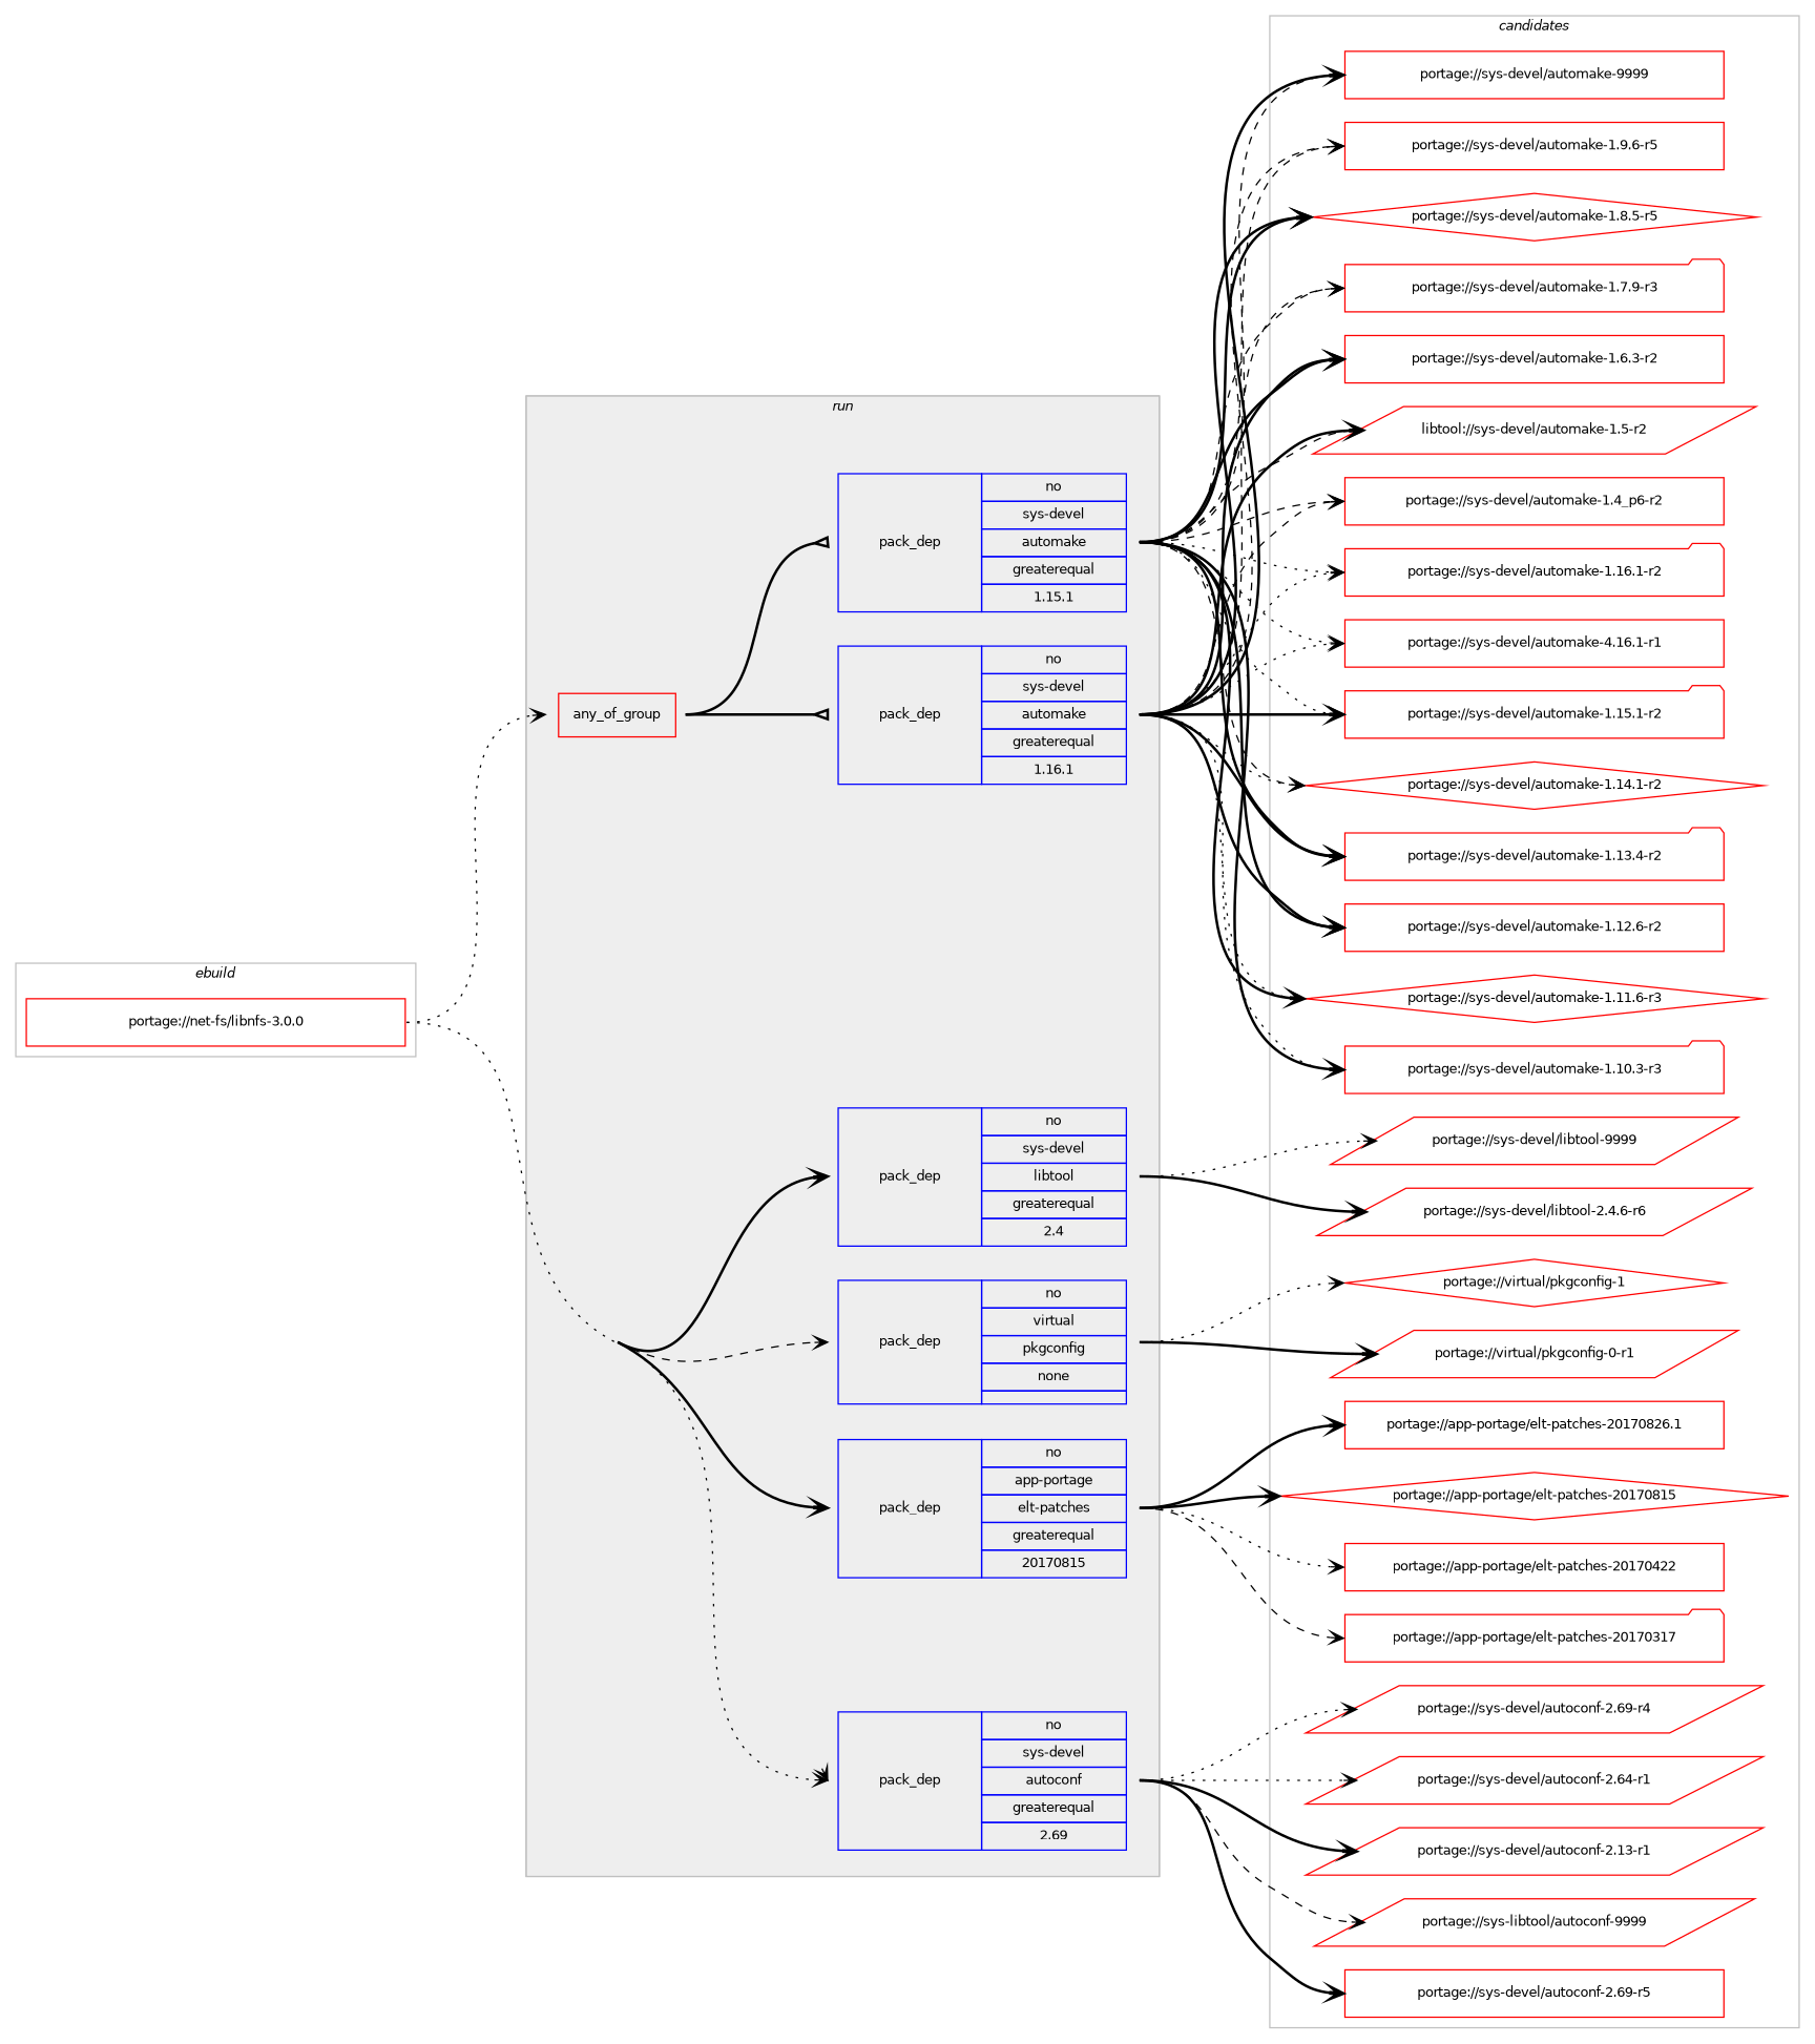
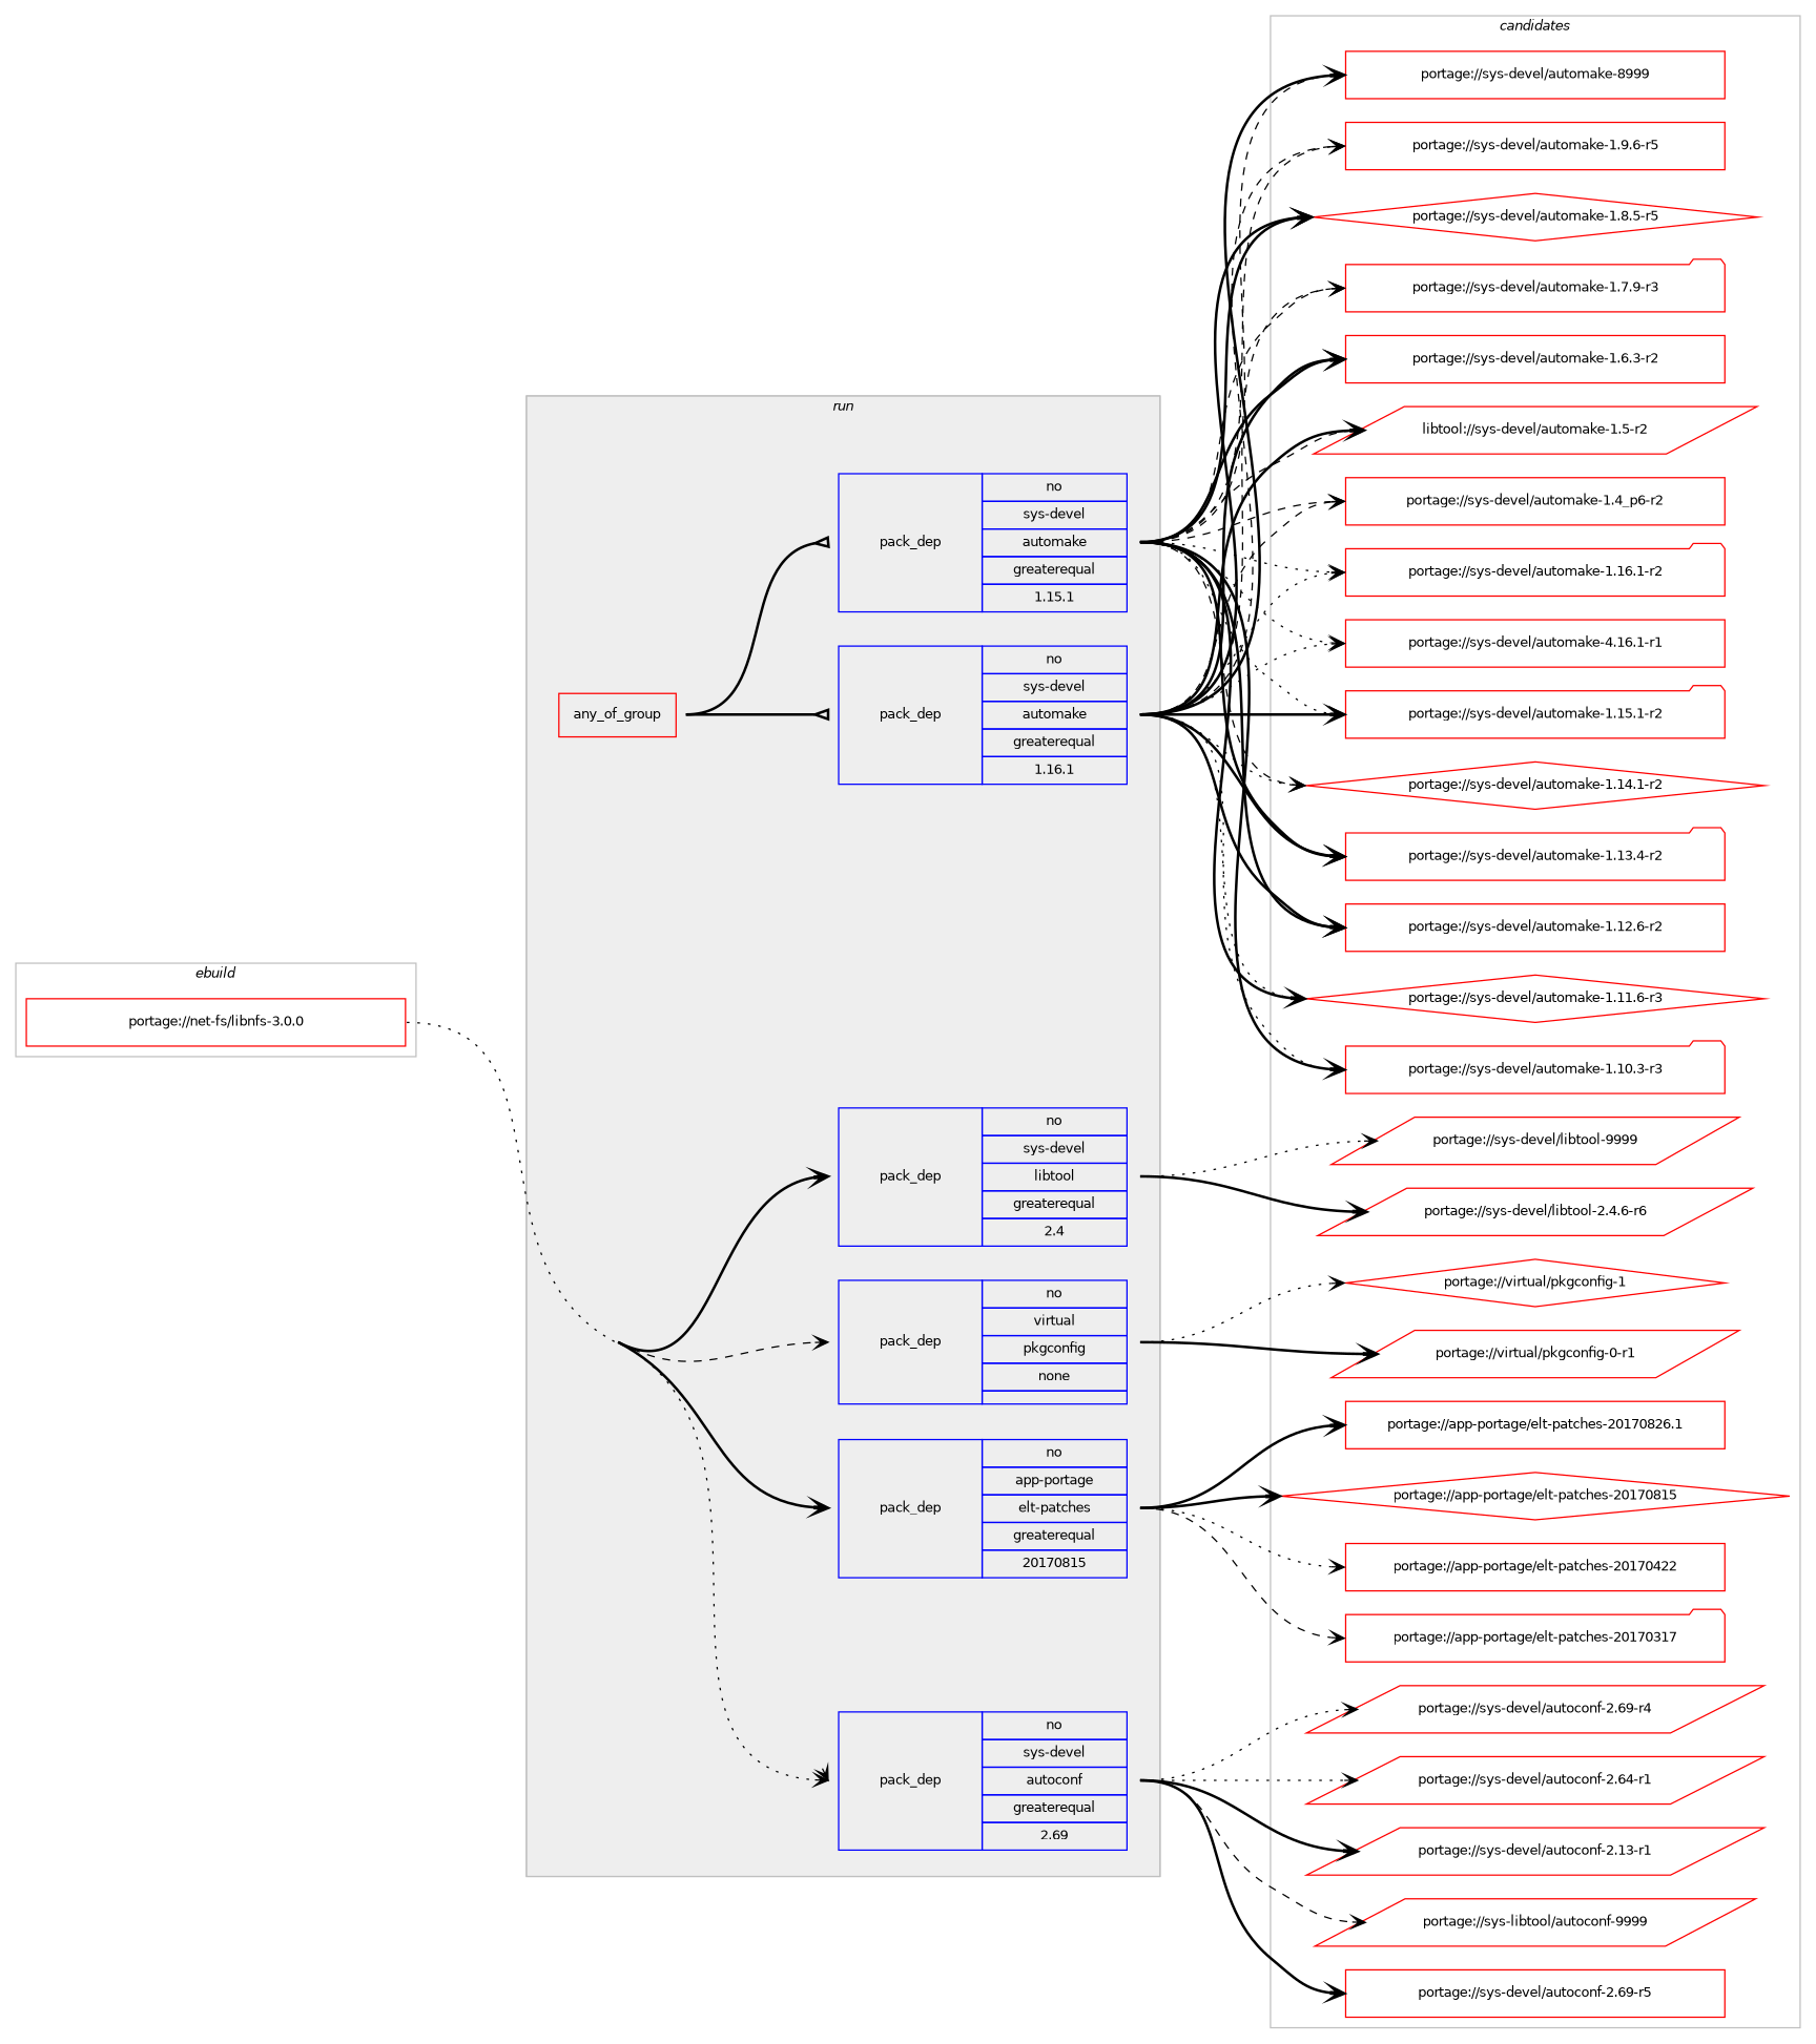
  digraph {
    compound=true
    concentrate=true
    fontname=Helvetica
    fontsize=10
    newrank=true
    rankdir=LR
    ranksep=1.5
    node [color=red fontname=Helvetica fontsize=10 shape=box]
    edge [arrowhead=vee headport=w style=bold tailport=e weight=100]
    n1 [label="portage://net-fs/libnfs-3.0.0" width=4]
    n2 [color=blue label=<<TABLE BORDER="0" CELLBORDER="1" CELLSPACING="0" CELLPADDING="4" WIDTH="220"><TR><TD ROWSPAN="6" CELLPADDING="30">pack_dep</TD></TR><TR><TD WIDTH="110">no</TD></TR><TR><TD>sys-devel</TD></TR><TR><TD>automake</TD></TR><TR><TD>greaterequal</TD></TR><TR><TD>1.16.1</TD></TR></TABLE>> shape=none]
    n3 [color=blue label=<<TABLE BORDER="0" CELLBORDER="1" CELLSPACING="0" CELLPADDING="4" WIDTH="220"><TR><TD ROWSPAN="6" CELLPADDING="30">pack_dep</TD></TR><TR><TD WIDTH="110">no</TD></TR><TR><TD>sys-devel</TD></TR><TR><TD>automake</TD></TR><TR><TD>greaterequal</TD></TR><TR><TD>1.15.1</TD></TR></TABLE>> shape=none]
    n4 [label=<<TABLE BORDER="0" CELLBORDER="1" CELLSPACING="0" CELLPADDING="4"><TR><TD CELLPADDING="10">any_of_group</TD></TR></TABLE>> shape=none]
    n5 [color=blue label=<<TABLE BORDER="0" CELLBORDER="1" CELLSPACING="0" CELLPADDING="4" WIDTH="220"><TR><TD ROWSPAN="6" CELLPADDING="30">pack_dep</TD></TR><TR><TD WIDTH="110">no</TD></TR><TR><TD>app-portage</TD></TR><TR><TD>elt-patches</TD></TR><TR><TD>greaterequal</TD></TR><TR><TD>20170815</TD></TR></TABLE>> shape=none]
    n6 [color=blue label=<<TABLE BORDER="0" CELLBORDER="1" CELLSPACING="0" CELLPADDING="4" WIDTH="220"><TR><TD ROWSPAN="6" CELLPADDING="30">pack_dep</TD></TR><TR><TD WIDTH="110">no</TD></TR><TR><TD>sys-devel</TD></TR><TR><TD>autoconf</TD></TR><TR><TD>greaterequal</TD></TR><TR><TD>2.69</TD></TR></TABLE>> shape=none]
    n7 [color=blue label=<<TABLE BORDER="0" CELLBORDER="1" CELLSPACING="0" CELLPADDING="4" WIDTH="220"><TR><TD ROWSPAN="6" CELLPADDING="30">pack_dep</TD></TR><TR><TD WIDTH="110">no</TD></TR><TR><TD>sys-devel</TD></TR><TR><TD>libtool</TD></TR><TR><TD>greaterequal</TD></TR><TR><TD>2.4</TD></TR></TABLE>> shape=none]
    n8 [color=blue label=<<TABLE BORDER="0" CELLBORDER="1" CELLSPACING="0" CELLPADDING="4" WIDTH="220"><TR><TD ROWSPAN="6" CELLPADDING="30">pack_dep</TD></TR><TR><TD WIDTH="110">no</TD></TR><TR><TD>virtual</TD></TR><TR><TD>pkgconfig</TD></TR><TR><TD>none</TD></TR><TR><TD></TD></TR></TABLE>> shape=none]
-   n9 [label="portage://sys-devel/automake-9999" width=4]
+   n9 [label="portage://sys-devel/automake-8999" width=4]
    n10 [label="portage://sys-devel/automake-1.9.6-r5" width=4]
    n11 [label="portage://sys-devel/automake-1.8.5-r5" shape=diamond width=4]
    n12 [label="portage://sys-devel/automake-1.7.9-r3" shape=folder width=4]
    n13 [label="portage://sys-devel/automake-1.6.3-r2" width=4]
    n14 [label="libtool://sys-devel/automake-1.5-r2" shape=parallelogram width=4]
    n15 [label="portage://sys-devel/automake-1.4_p6-r2" width=4]
    n16 [label="portage://sys-devel/automake-1.16.1-r2" shape=folder width=4]
    n17 [label="portage://sys-devel/automake-4.16.1-r1" width=4]
    n18 [label="portage://sys-devel/automake-1.15.1-r2" shape=folder width=4]
    n19 [label="portage://sys-devel/automake-1.14.1-r2" shape=diamond width=4]
    n20 [label="portage://sys-devel/automake-1.13.4-r2" shape=folder width=4]
    n21 [label="portage://sys-devel/automake-1.12.6-r2" width=4]
    n22 [label="portage://sys-devel/automake-1.11.6-r3" shape=diamond width=4]
    n23 [label="portage://sys-devel/automake-1.10.3-r3" shape=folder width=4]
    n24 [label="portage://app-portage/elt-patches-20170826.1" width=4]
    n25 [label="portage://app-portage/elt-patches-20170815" shape=diamond width=4]
    n26 [label="portage://app-portage/elt-patches-20170422" width=4]
    n27 [label="portage://app-portage/elt-patches-20170317" shape=folder width=4]
    n28 [label="portage://sys-libtool/autoconf-9999" shape=parallelogram width=4]
    n29 [label="portage://sys-devel/autoconf-2.69-r5" width=4]
    n30 [label="portage://sys-devel/autoconf-2.69-r4" shape=parallelogram width=4]
    n31 [label="portage://sys-devel/autoconf-2.64-r1" shape=parallelogram width=4]
    n32 [label="portage://sys-devel/autoconf-2.13-r1" shape=parallelogram width=4]
    n33 [label="portage://sys-devel/libtool-9999" shape=parallelogram width=4]
    n34 [label="portage://sys-devel/libtool-2.4.6-r6" shape=parallelogram width=4]
    n35 [label="portage://virtual/pkgconfig-1" shape=diamond width=4]
    n36 [label="portage://virtual/pkgconfig-0-r1" shape=parallelogram width=4]
    subgraph cluster_1 {
      color=gray
      label=<<i>ebuild</i>>
      rank=same
      n1
    }
    subgraph cluster_2 {
      color=gray
      label=<<i>dependencies</i>>
      subgraph cluster_3 {
        color=gray
        fillcolor="#eeeeee"
        label=<<i>compile</i>>
        style=filled
        subgraph sub_4 {
          color=gray
          fillcolor="#eeeeee"
          label=<<i>compile</i>>
          style=filled
          n4
          subgraph sub_5 {
            color=gray
            fillcolor="#eeeeee"
            label=<<i>compile</i>>
            style=filled
            n2
          }
          subgraph sub_6 {
            color=gray
            fillcolor="#eeeeee"
            label=<<i>compile</i>>
            style=filled
            n3
          }
        }
        subgraph sub_7 {
          color=gray
          fillcolor="#eeeeee"
          label=<<i>compile</i>>
          style=filled
          n5
        }
        subgraph sub_8 {
          color=gray
          fillcolor="#eeeeee"
          label=<<i>compile</i>>
          style=filled
          n6
        }
        subgraph sub_9 {
          color=gray
          fillcolor="#eeeeee"
          label=<<i>compile</i>>
          style=filled
          n7
        }
        subgraph sub_10 {
          color=gray
          fillcolor="#eeeeee"
          label=<<i>compile</i>>
          style=filled
          n8
        }
      }
      subgraph cluster_11 {
        color=gray
        fillcolor="#eeeeee"
        label=<<i>compile and run</i>>
        style=filled
      }
      subgraph cluster_12 {
        color=gray
        fillcolor="#eeeeee"
        label=<<i>run</i>>
        style=filled
      }
    }
    subgraph cluster_13 {
      color=gray
      label=<<i>candidates</i>>
      rank=same
      subgraph sub_14 {
        color=black
        label=<<i>candidates</i>>
        nodesep=1
        rank=same
        n9
        n10
        n11
        n12
        n13
        n14
        n15
        n16
        n17
        n18
        n19
        n20
        n21
        n22
        n23
      }
      subgraph sub_15 {
        color=black
        label=<<i>candidates</i>>
        nodesep=1
        rank=same
        n9
        n10
        n11
        n12
        n13
        n14
        n15
        n16
        n17
        n18
        n19
        n20
        n21
        n22
        n23
      }
      subgraph sub_16 {
        color=black
        label=<<i>candidates</i>>
        nodesep=1
        rank=same
        n24
        n25
        n26
        n27
      }
      subgraph sub_17 {
        color=black
        label=<<i>candidates</i>>
        nodesep=1
        rank=same
        n28
        n29
        n30
        n31
        n32
      }
      subgraph sub_18 {
        color=black
        label=<<i>candidates</i>>
        nodesep=1
        rank=same
        n33
        n34
      }
      subgraph sub_19 {
        color=black
        label=<<i>candidates</i>>
        nodesep=1
        rank=same
        n35
        n36
      }
    }
-   n1 -> n4 [style=dotted weight=20]
    n1 -> n5 [weight=20]
    n1 -> n6 [style=dotted weight=20]
    n1 -> n7 [weight=20]
    n1 -> n8 [style=dashed weight=20]
    n2 -> n9
    n2 -> n10 [style=dashed]
    n2 -> n11
    n2 -> n12 [style=dashed]
    n2 -> n13
    n2 -> n14
    n2 -> n15 [style=dashed]
    n2 -> n16 [style=dotted]
    n2 -> n17 [style=dotted]
    n2 -> n18
    n2 -> n19 [style=dotted]
    n2 -> n20
    n2 -> n21
    n2 -> n22 [style=dotted]
    n2 -> n23 [style=dotted]
    n3 -> n9 [style=dashed]
    n3 -> n10 [style=dashed]
    n3 -> n11
    n3 -> n12 [style=dashed]
    n3 -> n13
    n3 -> n14 [style=dashed]
    n3 -> n15 [style=dashed]
    n3 -> n16 [style=dotted]
    n3 -> n17 [style=dotted]
    n3 -> n18 [style=dotted]
    n3 -> n19 [style=dashed]
    n3 -> n20
    n3 -> n21
    n3 -> n22
    n3 -> n23
    n4 -> n2 [arrowhead=oinv weight=20]
    n4 -> n3 [arrowhead=oinv weight=20]
    n5 -> n24
    n5 -> n25
    n5 -> n26 [style=dotted]
    n5 -> n27 [style=dashed]
    n6 -> n28 [style=dashed]
    n6 -> n29
    n6 -> n30 [style=dotted]
    n6 -> n31 [style=dotted]
    n6 -> n32
    n7 -> n33 [style=dotted]
    n7 -> n34
    n8 -> n35 [style=dotted]
    n8 -> n36
  }
